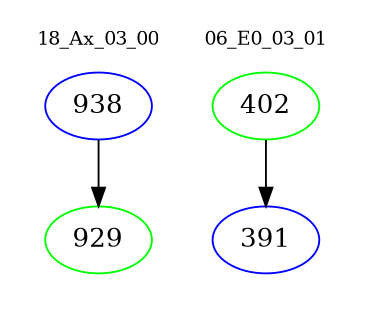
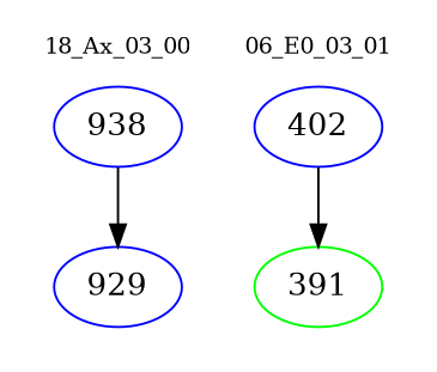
  digraph {
    node [color=blue]
    edge [color=black]
    n1 [label=938]
-   n2 [color=green label=929]
-   n3 [color=green label=402]
-   n4 [label=391]
+   n2 [label=929]
+   n3 [label=402]
+   n4 [color=green label=391]
    subgraph cluster_1 {
      color=white
      fontsize=10
      label="18_Ax_03_00"
      n1
      n2
    }
    subgraph cluster_2 {
      color=white
      fontsize=10
      label="06_E0_03_01"
      n3
      n4
    }
    n1 -> n2
    n3 -> n4
  }
